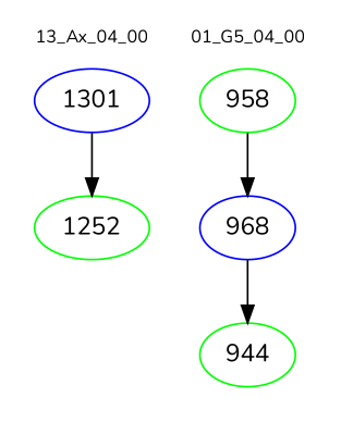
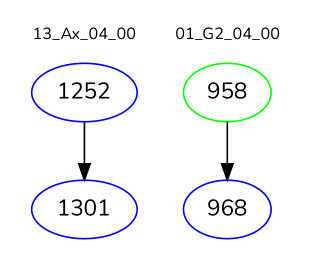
  digraph {
    fontname=Nunito
    node [color=green fontname=Nunito]
    edge [color=black fontname=Nunito]
    n1 [color=blue label=1301]
-   n2 [label=1252]
+   n2 [color=blue label=1252]
    n3 [label=958]
    n4 [color=blue label=968]
-   n5 [label=944]
    subgraph cluster_1 {
      color=white
      fontsize=10
      label="13_Ax_04_00"
      n1
      n2
    }
    subgraph cluster_2 {
      color=white
      fontsize=10
-     label="01_G5_04_00"
+     label="01_G2_04_00"
      n3
      n4
-     n5
    }
-   n1 -> n2
+   n2 -> n1
    n3 -> n4
-   n4 -> n5
  }
